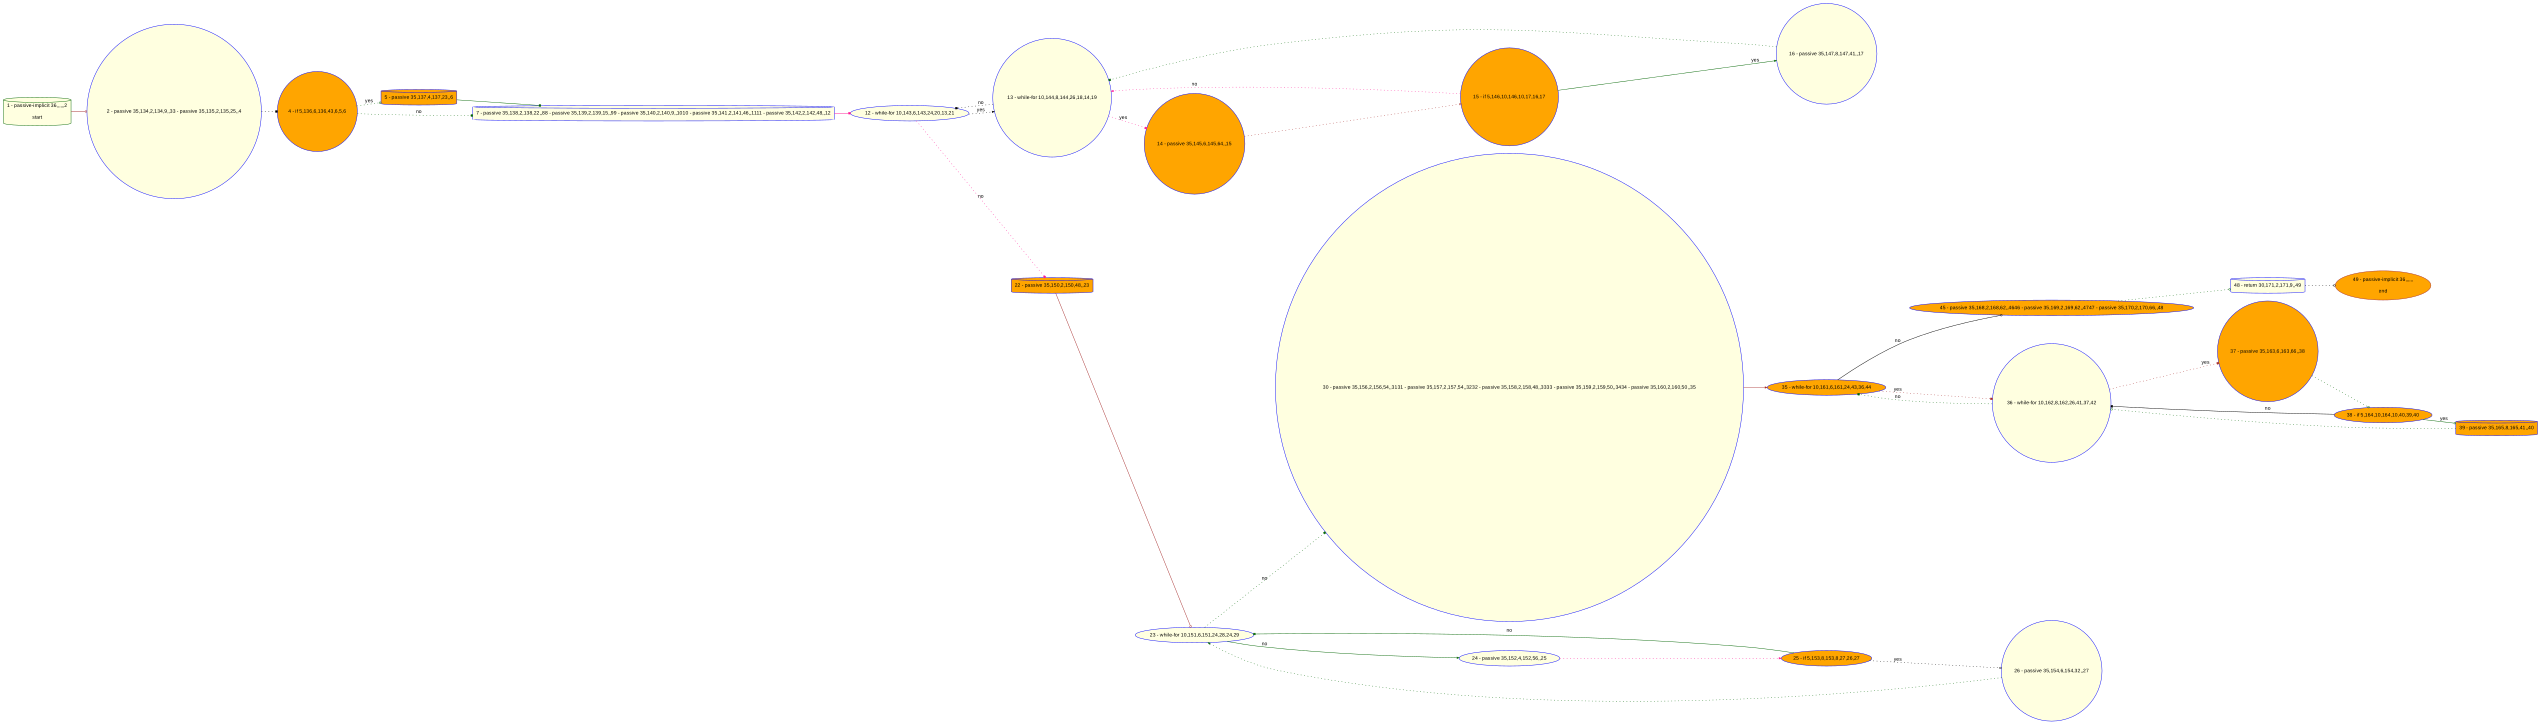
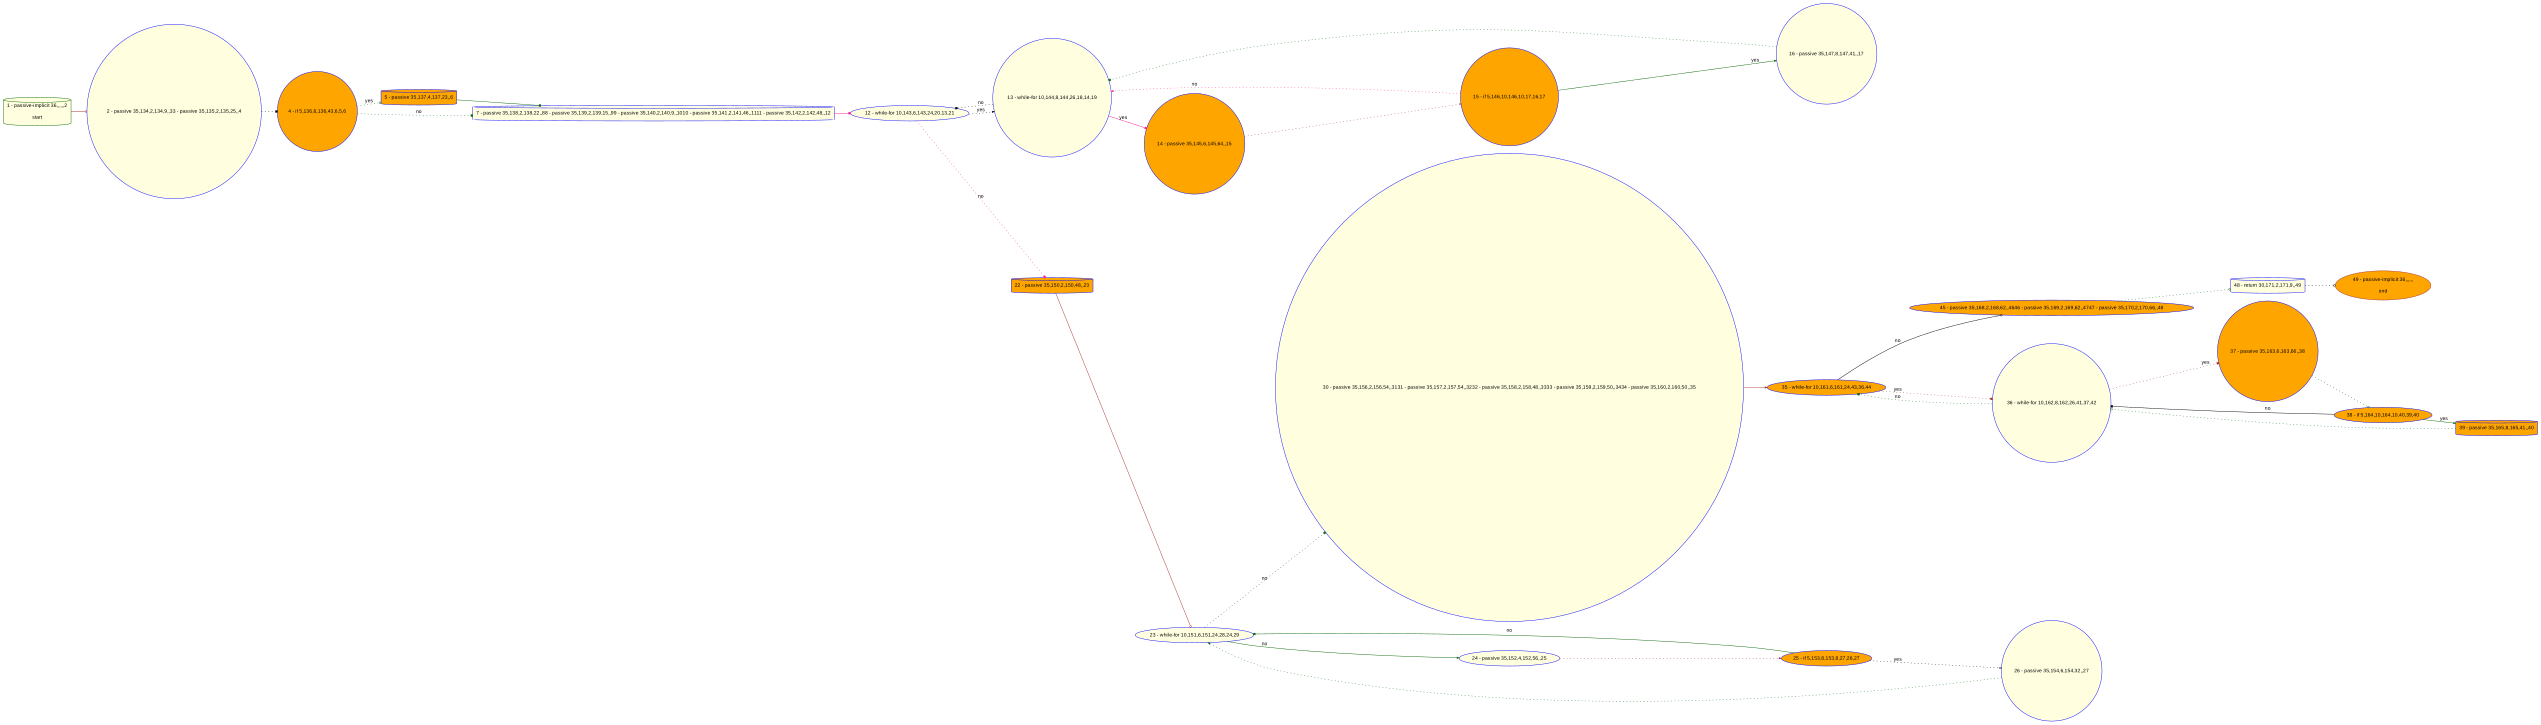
  digraph {
    bgcolor=white
    compound=true
    fillcolor="#FFFFCC"
    fontname=Arial
    fontsize=12
    pack=true
    packmode=clust
    rankdir=LR
    style="rounded,filled"
    node [color="#0000ff" compound=true fillcolor=lightyellow fixedsize=false fontname=Arial fontsize=12 node_initialized=no shape=circle style=filled]
    edge [arrowhead=box arrowsize=0.5 arrowtail=none color=darkgreen compound=true dir=forward fontcolor=black fontname=Arial fontsize=12 style=dotted]
    n1 [label="2 - passive 35,134,2,134,9,,33 - passive 35,135,2,135,25,,4"]
    n2 [fillcolor=orange label="4 - if 5,136,6,136,43,6,5,6"]
    n3 [fillcolor=orange label="5 - passive 35,137,4,137,23,,6" shape=cylinder]
    n4 [label="7 - passive 35,138,2,138,22,,88 - passive 35,139,2,139,15,,99 - passive 35,140,2,140,9,,1010 - passive 35,141,2,141,46,,1111 - passive 35,142,2,142,48,,12" shape=cylinder]
    n5 [color="#006400" label="1 - passive-implicit 36,,,,,,2\n\nstart" shape=cylinder]
    n6 [label="12 - while-for 10,143,6,143,24,20,13,21" shape=ellipse]
    n7 [label="13 - while-for 10,144,8,144,26,18,14,19"]
    n8 [fillcolor=orange label="22 - passive 35,150,2,150,48,,23" shape=cylinder]
    n9 [fillcolor=orange label="14 - passive 35,145,6,145,64,,15"]
    n10 [label="23 - while-for 10,151,6,151,24,28,24,29" shape=ellipse]
    n11 [fillcolor=orange label="15 - if 5,146,10,146,10,17,16,17"]
    n12 [label="24 - passive 35,152,4,152,56,,25" shape=ellipse]
    n13 [label="30 - passive 35,156,2,156,54,,3131 - passive 35,157,2,157,54,,3232 - passive 35,158,2,158,48,,3333 - passive 35,159,2,159,50,,3434 - passive 35,160,2,160,50,,35"]
    n14 [label="16 - passive 35,147,8,147,41,,17"]
    n15 [fillcolor=orange label="25 - if 5,153,8,153,8,27,26,27" shape=ellipse]
    n16 [fillcolor=orange label="35 - while-for 10,161,6,161,24,43,36,44" shape=ellipse]
    n17 [label="26 - passive 35,154,6,154,32,,27"]
    n18 [label="36 - while-for 10,162,8,162,26,41,37,42"]
    n19 [fillcolor=orange label="45 - passive 35,168,2,168,62,,4646 - passive 35,169,2,169,62,,4747 - passive 35,170,2,170,66,,48" shape=ellipse]
    n20 [fillcolor=orange label="37 - passive 35,163,6,163,66,,38"]
    n21 [label="48 - return 30,171,2,171,9,,49" shape=cylinder]
    n22 [fillcolor=orange label="38 - if 5,164,10,164,10,40,39,40" shape=ellipse]
    n23 [color="#a52a2a" fillcolor=orange label="49 - passive-implicit 36,,,,,,\n\nend" shape=ellipse]
    n24 [fillcolor=orange label="39 - passive 35,165,8,165,41,,40" shape=cylinder]
    n1 -> n2 [color=black]
    n2 -> n3 [arrowhead=odot label=yes]
    n2 -> n4 [label=no]
    n3 -> n4 [style=solid]
    n4 -> n6 [color=deeppink style=solid]
    n5 -> n1 [arrowhead=odot color=brown style=solid]
    n6 -> n7 [arrowhead=normal color=black label=yes]
    n6 -> n8 [color=deeppink label=no]
    n7 -> n6 [color=black label=no]
-   n7 -> n9 [color=deeppink label=yes]
+   n7 -> n9 [color=deeppink label=yes style=solid]
    n8 -> n10 [arrowhead=odot color=brown style=solid]
    n9 -> n11 [arrowhead=odot color=brown]
    n10 -> n12 [arrowhead=normal label=no style=solid]
    n10 -> n13 [label=no]
    n11 -> n7 [arrowhead=normal color=deeppink label=no]
    n11 -> n14 [arrowhead=normal label=yes style=solid]
-   n12 -> n15 [arrowhead=normal color=deeppink]
+   n12 -> n15 [arrowhead=normal color=brown]
    n13 -> n16 [arrowhead=normal color=brown style=solid]
    n14 -> n7
    n15 -> n10 [label=no style=solid]
    n15 -> n17 [arrowhead=odot color=black label=yes]
    n16 -> n18 [color=brown label=yes]
    n16 -> n19 [arrowhead=odot color=black label=no style=solid]
    n17 -> n10 [arrowhead=normal]
    n18 -> n16 [label=no]
    n18 -> n20 [color=brown label=yes]
    n19 -> n21 [arrowhead=odot]
    n20 -> n22 [arrowhead=odot]
    n21 -> n23 [arrowhead=odot color=black]
    n22 -> n18 [color=black label=no style=solid]
-   n22 -> n24 [arrowhead=odot label=yes style=solid]
+   n22 -> n24 [arrowhead=normal label=yes style=solid]
    n24 -> n18 [arrowhead=odot]
  }
